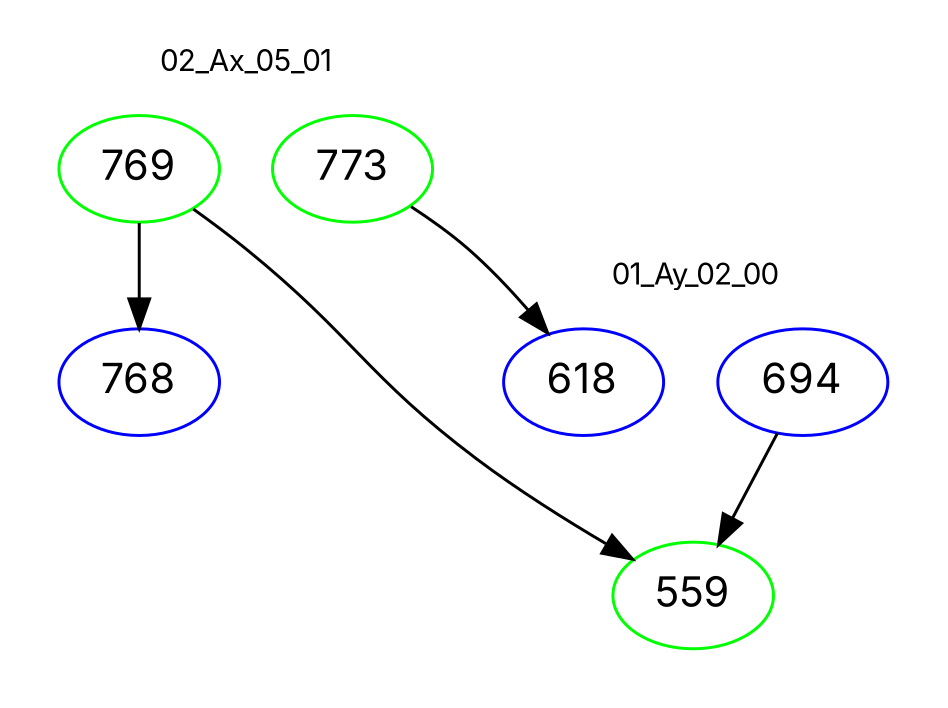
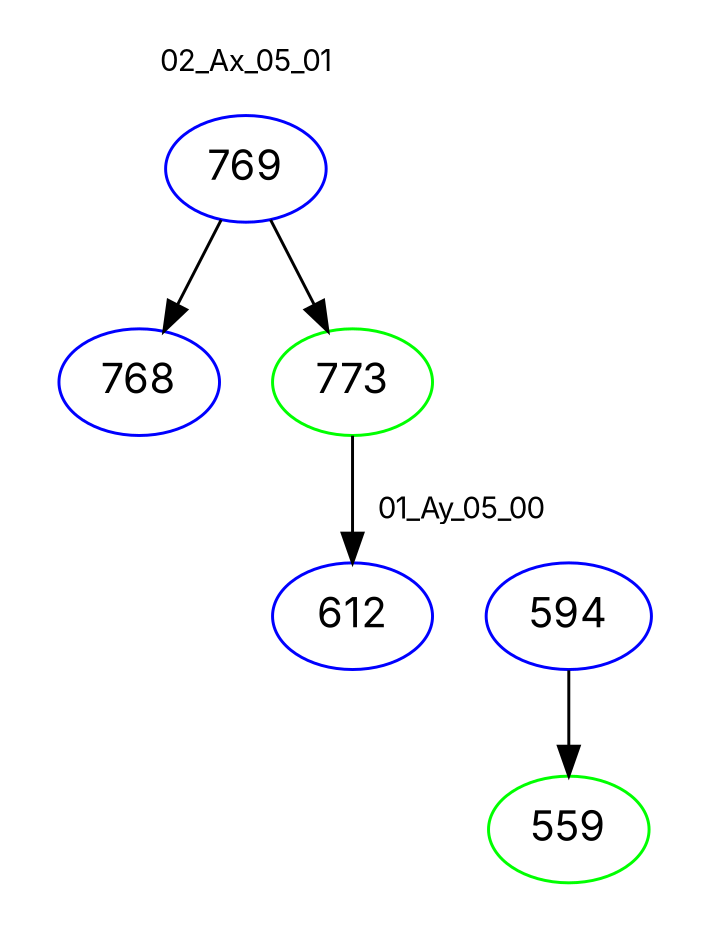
  digraph {
    fontname=Inter
    node [color=blue fontname=Inter]
    edge [color=black fontname=Inter]
-   n1 [color=green label=769]
+   n1 [label=769]
    n2 [label=768]
    n3 [color=green label=773]
-   n4 [label=694]
+   n4 [label=594]
    n5 [color=green label=559]
-   n6 [label=618]
+   n6 [label=612]
    subgraph cluster_1 {
      color=white
      fontsize=10
      label="02_Ax_05_01"
      n1
      n2
      n3
    }
    subgraph cluster_2 {
      color=white
      fontsize=10
-     label="01_Ay_02_00"
+     label="01_Ay_05_00"
      n4
      n5
      n6
    }
    n1 -> n2
-   n1 -> n5
+   n1 -> n3
    n3 -> n6
    n4 -> n5
  }
